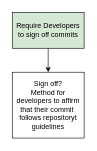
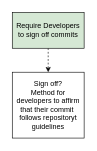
  <mxCell id="0" />
  <mxCell id="1" parent="0" />
- <mxCell id="2" value="" style="edgeStyle=orthogonalEdgeStyle;rounded=0;orthogonalLoop=1;jettySize=auto;html=1;" edge="1" parent="1" source="3" target="4"><mxGeometry relative="1" as="geometry" /></mxCell>
+ <mxCell id="2" value="" style="edgeStyle=orthogonalEdgeStyle;rounded=0;orthogonalLoop=1;jettySize=auto;html=1;dashed=1;" edge="1" parent="1" source="3" target="4"><mxGeometry relative="1" as="geometry" /></mxCell>
  <mxCell id="3" value="Require Developers&lt;div&gt;to sign off commits&lt;/div&gt;" style="rounded=0;whiteSpace=wrap;html=1;fillColor=#d5e8d4;" vertex="1" parent="1"><mxGeometry x="20" y="20" width="120" height="60" as="geometry" /></mxCell>
  <mxCell id="4" value="Sign off?&lt;div&gt;Method for developers to affirm&lt;/div&gt;&lt;div&gt;that their commit&amp;nbsp;&lt;/div&gt;&lt;div&gt;follows repositoryt guidelines&lt;/div&gt;" style="whiteSpace=wrap;html=1;rounded=0;" vertex="1" parent="1"><mxGeometry x="20" y="120" width="120" height="110" as="geometry" /></mxCell>
